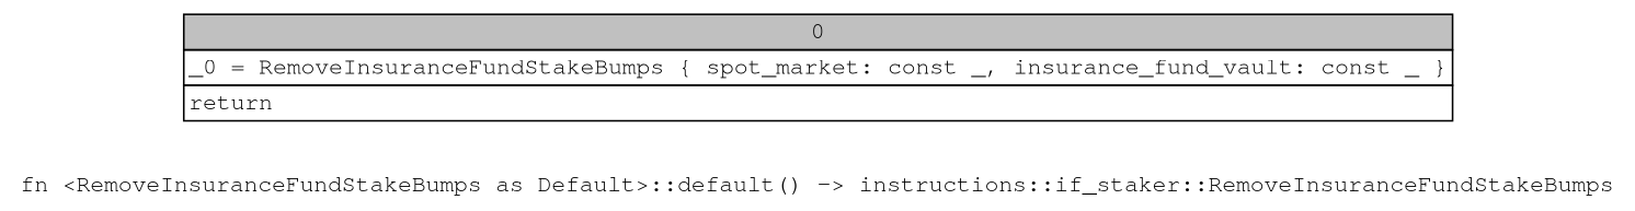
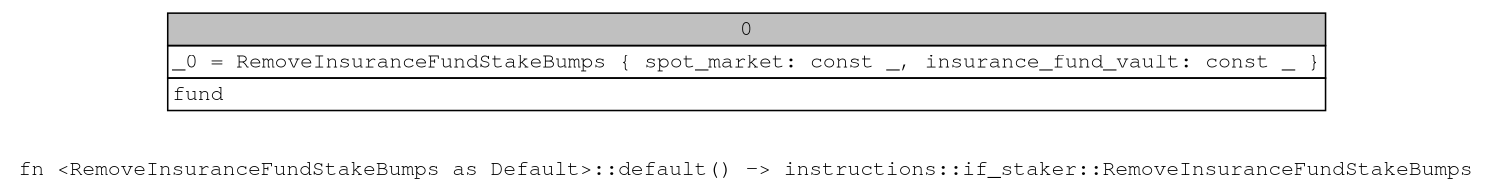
  digraph {
    fontname="Courier, monospace"
    label=<fn &lt;RemoveInsuranceFundStakeBumps as Default&gt;::default() -&gt; instructions::if_staker::RemoveInsuranceFundStakeBumps<br align="left"/>>
-   n1 [fontname="Courier, monospace" label=<<table border="0" cellborder="1" cellspacing="0"><tr><td bgcolor="gray" align="center" colspan="1">0</td></tr><tr><td align="left" balign="left">_0 = RemoveInsuranceFundStakeBumps { spot_market: const _, insurance_fund_vault: const _ }<br/></td></tr><tr><td align="left">return</td></tr></table>> shape=none]
+   n1 [fontname="Courier, monospace" label=<<table border="0" cellborder="1" cellspacing="0"><tr><td bgcolor="gray" align="center" colspan="1">0</td></tr><tr><td align="left" balign="left">_0 = RemoveInsuranceFundStakeBumps { spot_market: const _, insurance_fund_vault: const _ }<br/></td></tr><tr><td align="left">fund</td></tr></table>> shape=none]
  }
